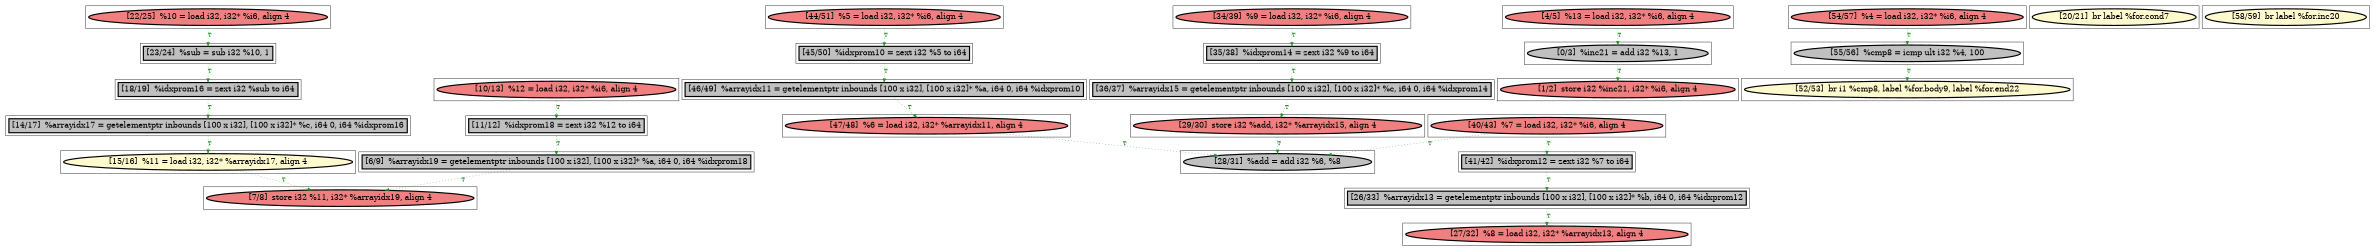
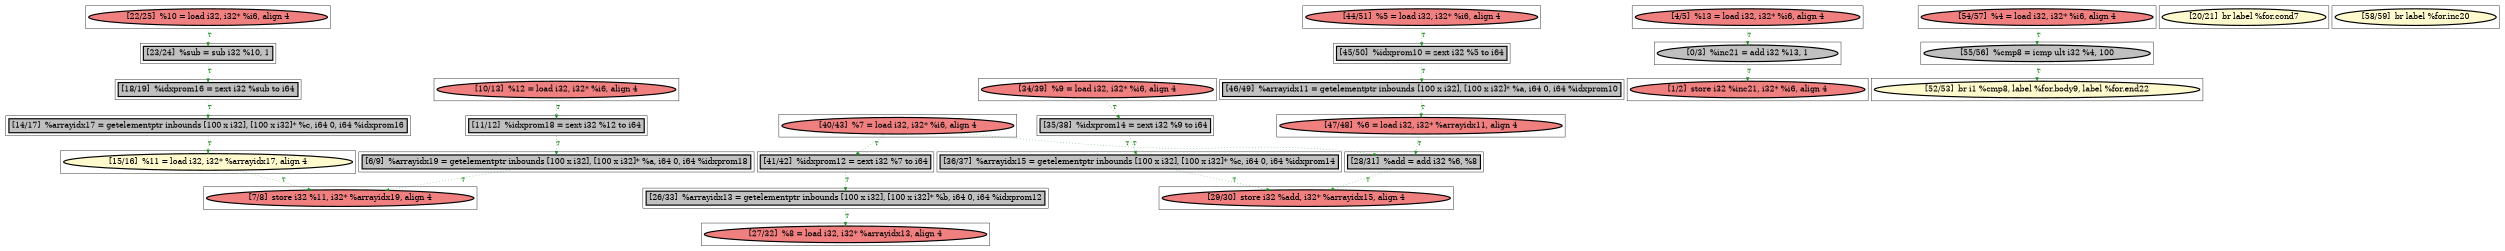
  digraph {
    node [fillcolor=grey fontsize=20 penwidth=3.0 shape=ellipse style=filled]
    edge [color=forestgreen fontcolor=forestgreen style=dotted]
    n1 [label="[11/12]  %idxprom18 = zext i32 %12 to i64" shape=rectangle]
    n2 [fillcolor=lightcoral label="[29/30]  store i32 %add, i32* %arrayidx15, align 4"]
    n3 [fillcolor=lightcoral label="[1/2]  store i32 %inc21, i32* %i6, align 4"]
-   n4 [label="[28/31]  %add = add i32 %6, %8"]
+   n4 [label="[28/31]  %add = add i32 %6, %8" shape=rectangle]
    n5 [label="[36/37]  %arrayidx15 = getelementptr inbounds [100 x i32], [100 x i32]* %c, i64 0, i64 %idxprom14" shape=rectangle]
    n6 [label="[35/38]  %idxprom14 = zext i32 %9 to i64" shape=rectangle]
    n7 [fillcolor=lightcoral label="[27/32]  %8 = load i32, i32* %arrayidx13, align 4"]
    n8 [fillcolor=lightcoral label="[47/48]  %6 = load i32, i32* %arrayidx11, align 4"]
    n9 [label="[26/33]  %arrayidx13 = getelementptr inbounds [100 x i32], [100 x i32]* %b, i64 0, i64 %idxprom12" shape=rectangle]
    n10 [fillcolor=lightcoral label="[54/57]  %4 = load i32, i32* %i6, align 4"]
    n11 [fillcolor=lightcoral label="[34/39]  %9 = load i32, i32* %i6, align 4"]
    n12 [label="[14/17]  %arrayidx17 = getelementptr inbounds [100 x i32], [100 x i32]* %c, i64 0, i64 %idxprom16" shape=rectangle]
    n13 [fillcolor=lightcoral label="[10/13]  %12 = load i32, i32* %i6, align 4"]
    n14 [fillcolor=lemonchiffon label="[20/21]  br label %for.cond7"]
    n15 [label="[6/9]  %arrayidx19 = getelementptr inbounds [100 x i32], [100 x i32]* %a, i64 0, i64 %idxprom18" shape=rectangle]
    n16 [fillcolor=lightcoral label="[4/5]  %13 = load i32, i32* %i6, align 4"]
    n17 [fillcolor=lightcoral label="[40/43]  %7 = load i32, i32* %i6, align 4"]
    n18 [label="[18/19]  %idxprom16 = zext i32 %sub to i64" shape=rectangle]
    n19 [label="[0/3]  %inc21 = add i32 %13, 1"]
    n20 [fillcolor=lemonchiffon label="[15/16]  %11 = load i32, i32* %arrayidx17, align 4"]
    n21 [fillcolor=lightcoral label="[44/51]  %5 = load i32, i32* %i6, align 4"]
    n22 [label="[46/49]  %arrayidx11 = getelementptr inbounds [100 x i32], [100 x i32]* %a, i64 0, i64 %idxprom10" shape=rectangle]
    n23 [fillcolor=lightcoral label="[22/25]  %10 = load i32, i32* %i6, align 4"]
    n24 [fillcolor=lemonchiffon label="[58/59]  br label %for.inc20"]
    n25 [label="[45/50]  %idxprom10 = zext i32 %5 to i64" shape=rectangle]
    n26 [fillcolor=lightcoral label="[7/8]  store i32 %11, i32* %arrayidx19, align 4"]
    n27 [label="[41/42]  %idxprom12 = zext i32 %7 to i64" shape=rectangle]
    n28 [label="[55/56]  %cmp8 = icmp ult i32 %4, 100"]
    n29 [label="[23/24]  %sub = sub i32 %10, 1" shape=rectangle]
    n30 [fillcolor=lemonchiffon label="[52/53]  br i1 %cmp8, label %for.body9, label %for.end22"]
    subgraph cluster_1 {
      n1
    }
    subgraph cluster_2 {
      n2
    }
    subgraph cluster_3 {
      n3
    }
    subgraph cluster_4 {
      n4
    }
    subgraph cluster_5 {
      n5
    }
    subgraph cluster_6 {
      n6
    }
    subgraph cluster_7 {
      n7
    }
    subgraph cluster_8 {
      n8
    }
    subgraph cluster_9 {
      n9
    }
    subgraph cluster_10 {
      n10
    }
    subgraph cluster_11 {
      n11
    }
    subgraph cluster_12 {
      n12
    }
    subgraph cluster_13 {
      n13
    }
    subgraph cluster_14 {
      n14
    }
    subgraph cluster_15 {
      n15
    }
    subgraph cluster_16 {
      n16
    }
    subgraph cluster_17 {
      n17
    }
    subgraph cluster_18 {
      n18
    }
    subgraph cluster_19 {
      n19
    }
    subgraph cluster_20 {
      n20
    }
    subgraph cluster_21 {
      n21
    }
    subgraph cluster_22 {
      n22
    }
    subgraph cluster_23 {
      n23
    }
    subgraph cluster_24 {
      n24
    }
    subgraph cluster_25 {
      n25
    }
    subgraph cluster_26 {
      n26
    }
    subgraph cluster_27 {
      n27
    }
    subgraph cluster_28 {
      n28
    }
    subgraph cluster_29 {
      n29
    }
    subgraph cluster_30 {
      n30
    }
    n1 -> n15 [label=T]
-   n2 -> n4 [label=T]
+   n4 -> n2 [label=T]
    n5 -> n2 [label=T]
    n6 -> n5 [label=T]
    n8 -> n4 [label=T]
    n9 -> n7 [label=T]
    n10 -> n28 [label=T]
    n11 -> n6 [label=T]
    n12 -> n20 [label=T]
    n13 -> n1 [label=T]
    n15 -> n26 [label=T]
    n16 -> n19 [label=T]
    n17 -> n4 [label=T]
    n17 -> n27 [label=T]
    n18 -> n12 [label=T]
    n19 -> n3 [label=T]
    n20 -> n26 [label=T]
    n21 -> n25 [label=T]
    n22 -> n8 [label=T]
    n23 -> n29 [label=T]
    n25 -> n22 [label=T]
    n27 -> n9 [label=T]
    n28 -> n30 [label=T]
    n29 -> n18 [label=T]
  }
